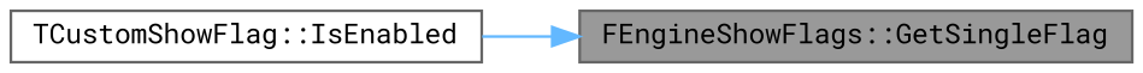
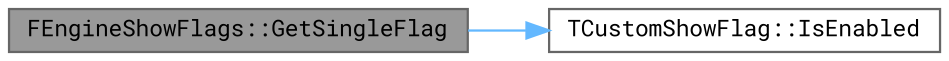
  digraph {
    rankdir=RL
    fontname="Roboto Mono"
    node [fontname="Roboto Mono" fontsize=10 shape=box style=filled]
    n1 [color=gray40 fillcolor=grey60 fontcolor=black height=0.2 label="FEngineShowFlags::GetSingleFlag" width=0.4]
    n2 [color=grey40 fillcolor=white height=0.2 label="TCustomShowFlag::IsEnabled" width=0.4]
-   n1 -> n2 [color=steelblue1 dir=back fontname="Roboto Mono" fontsize=10 labelfontname=Helvetica labelfontsize=10 style=solid]
+   n2 -> n1 [color=steelblue1 dir=back fontname="Roboto Mono" fontsize=10 labelfontname=Helvetica labelfontsize=10 style=solid]
  }
